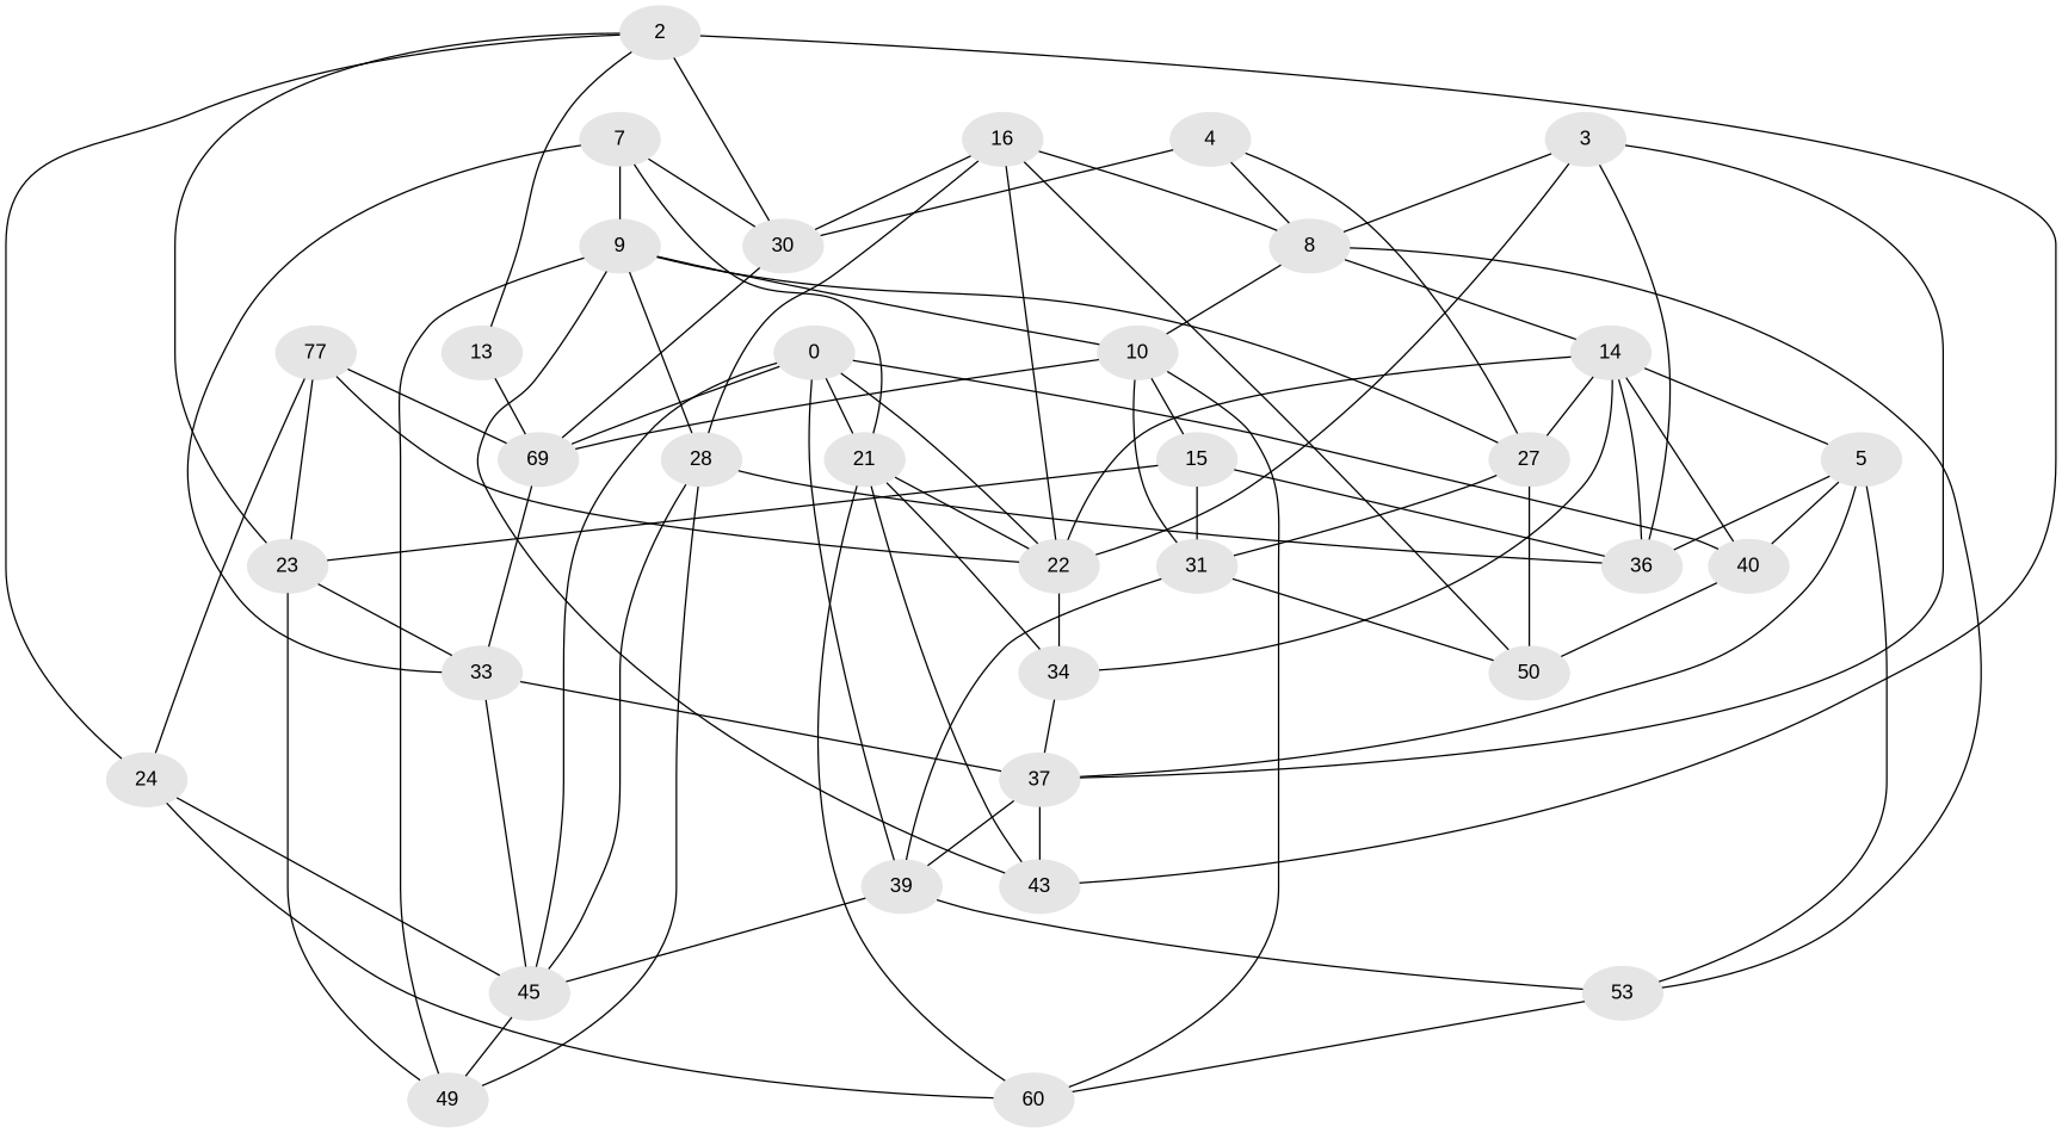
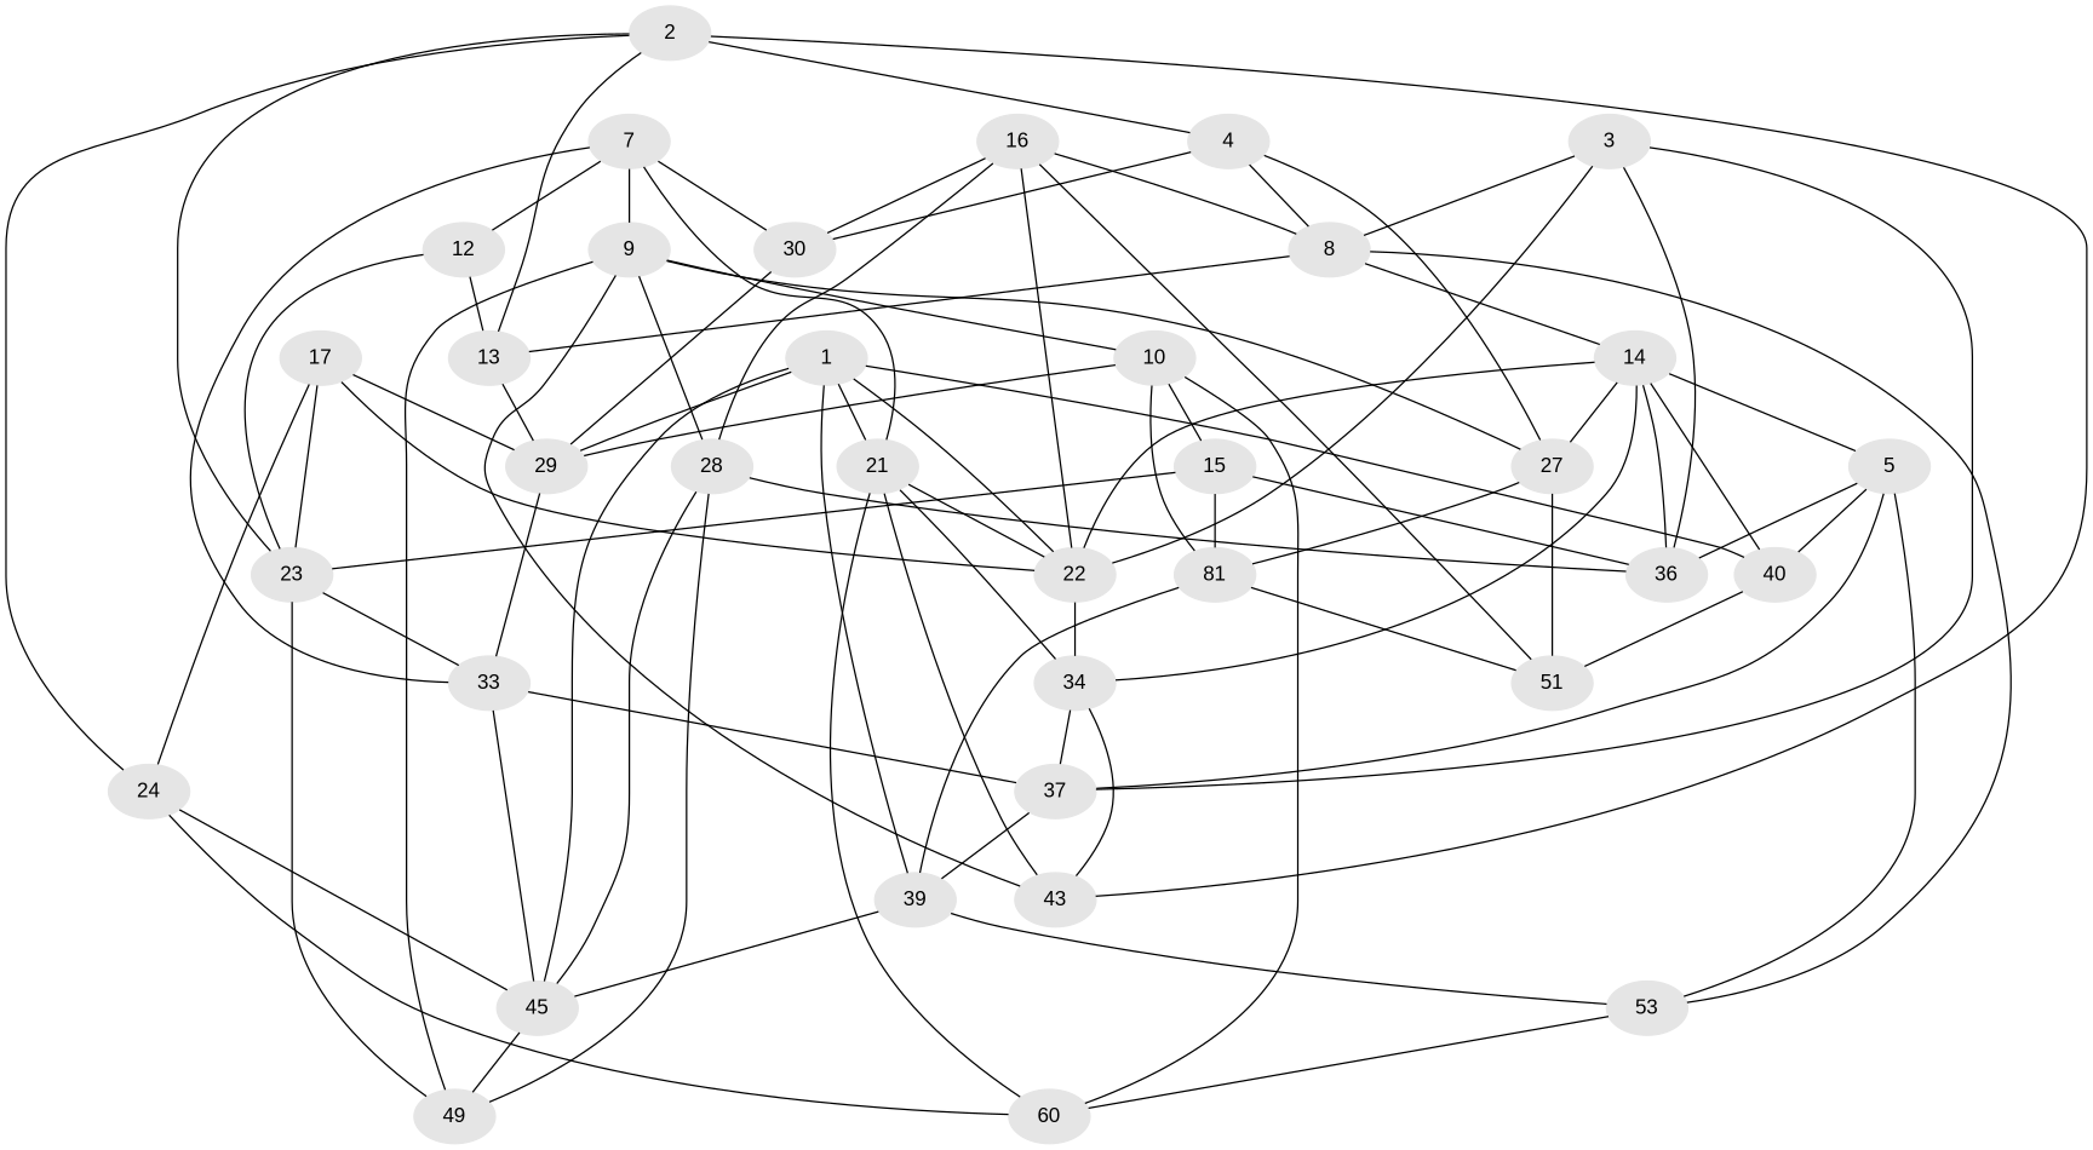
  graph {
    fontname="Liberation Sans"
    node [color=gray90 fontname="Liberation Sans" style=filled]
    edge [fontname="Liberation Sans"]
-   1 [super="+42" label=0]
+   1 [super="+42"]
    21 [super="+50"]
    22 [super="+26"]
-   29 [super="+38" label=69]
+   29 [super="+38"]
    39 [super="+55"]
    40
    45 [super="+47"]
    43
    60
    34 [super="+56"]
    33 [super="+58"]
    53
-   51 [super="+52" label=50]
+   51 [super="+52"]
    49
    2 [super="+30"]
    4 [super="+6"]
    13
    23 [super="+25"]
    24
    8 [super="+11"]
    n21 [label=30]
    27 [super="+41"]
    14 [super="+32"]
    3
    36 [super="+44"]
    37 [super="+48"]
    5 [super="+57"]
-   31 [super="+46"]
+   31 [super="+46" label=81]
    7 [super="+54"]
    9 [super="+19"]
+   12
    10 [super="+59"]
    28 [super="+35"]
    15
-   17 [super="+18" label=77]
+   17 [super="+18"]
    16
    1 -- 21
    1 -- 22
    1 -- 29
    1 -- 39
    1 -- 40
    1 -- 45
    21 -- 22
    21 -- 43
    21 -- 60
    21 -- 34
    22 -- 34
    29 -- 33
    39 -- 45
    39 -- 53
    40 -- 51
    45 -- 49
-   37 -- 43
+   34 -- 43
    34 -- 37
    33 -- 45
    33 -- 37
    53 -- 60
    2 -- 43
-   2 -- n21
+   2 -- 4
    2 -- 13
    2 -- 23
    2 -- 24
    4 -- 8
    4 -- n21
    4 -- 27
    13 -- 29
    23 -- 33
    23 -- 49
    24 -- 45
    24 -- 60
    8 -- 53
-   8 -- 10
+   8 -- 13
    8 -- 14
    n21 -- 29
    27 -- 51 [weight=2]
    27 -- 31
    14 -- 22
    14 -- 40
    14 -- 34
    14 -- 27
    14 -- 36
    14 -- 5
    3 -- 22
    3 -- 8
    3 -- 36
    3 -- 37
    37 -- 39
    5 -- 40
    5 -- 53
    5 -- 36 [weight=2]
    5 -- 37
    31 -- 39
    31 -- 51
    7 -- 21
    7 -- 33
    7 -- n21
    7 -- 9
+   7 -- 12
    9 -- 43
    9 -- 49
    9 -- 27
    9 -- 10
    9 -- 28
+   12 -- 13
+   12 -- 23
    10 -- 29
    10 -- 60
    10 -- 31
    10 -- 15
    28 -- 45
    28 -- 49
    28 -- 36
    15 -- 23
    15 -- 36
    15 -- 31
    17 -- 22
    17 -- 29
    17 -- 23
    17 -- 24
    16 -- 22
    16 -- 51
    16 -- 8
    16 -- n21
    16 -- 28
  }
